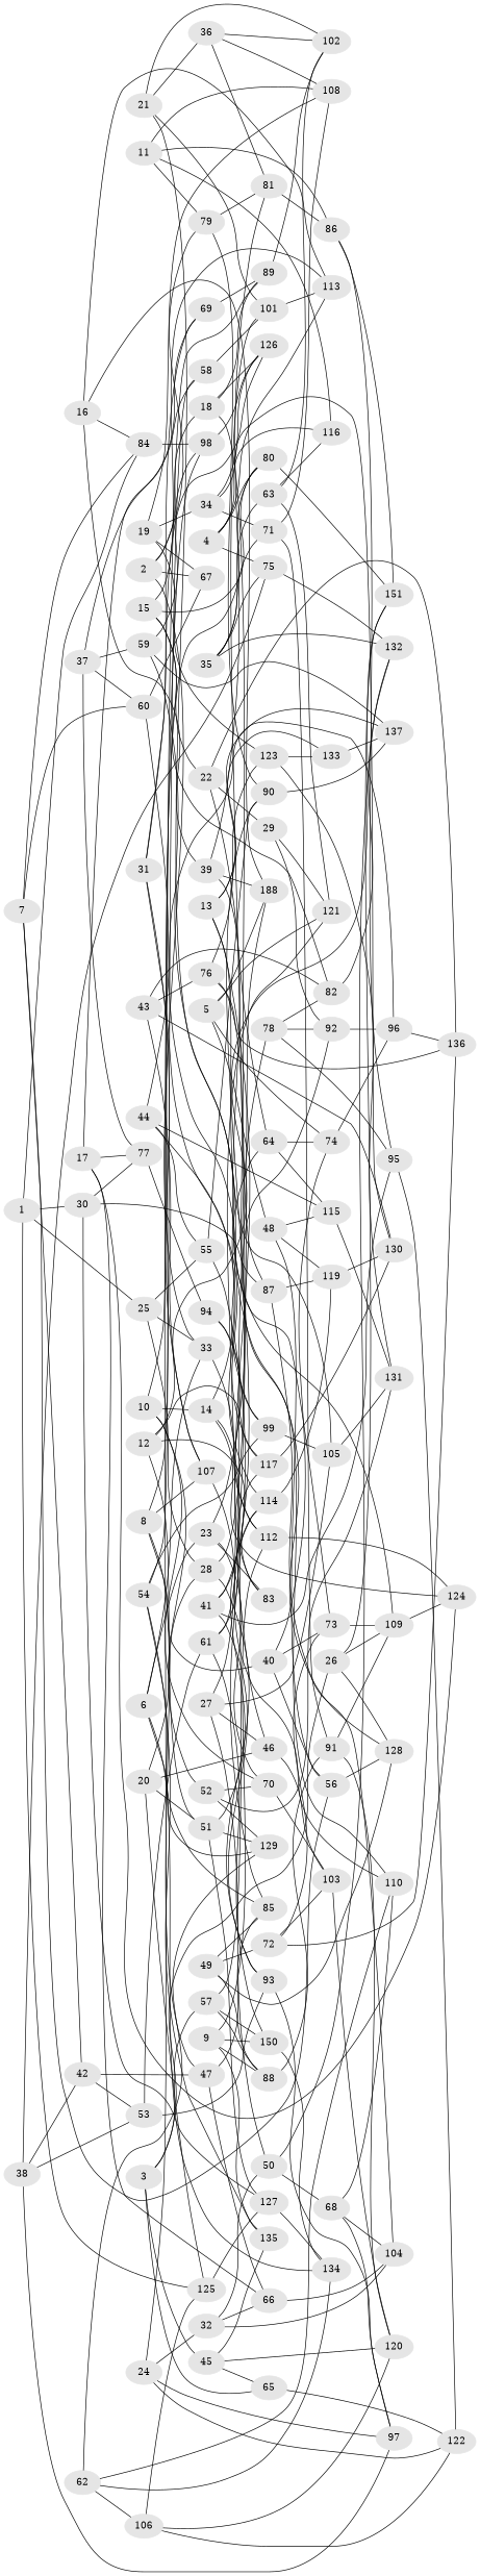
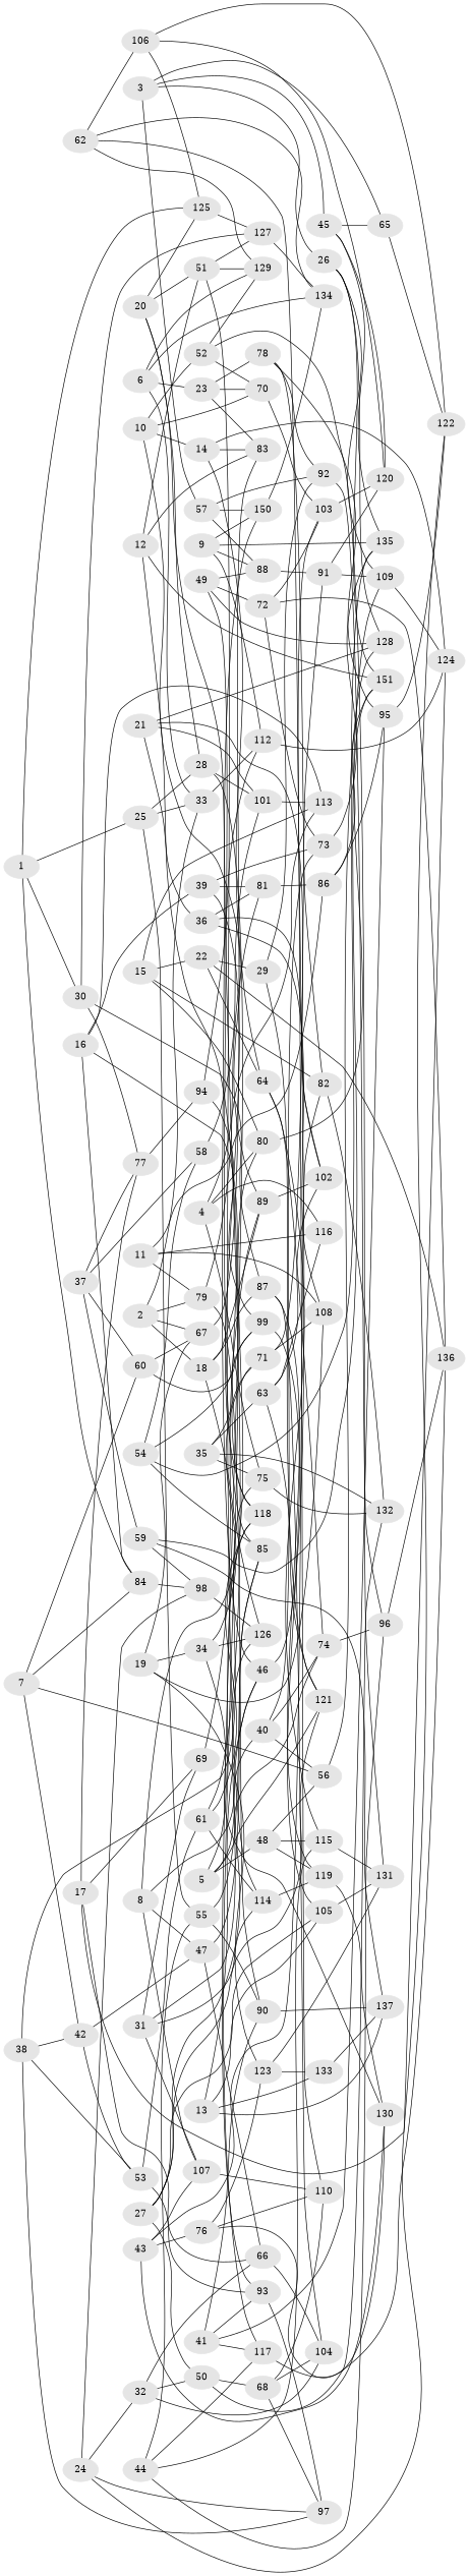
  graph {
    rankdir=LR
    node [color=gray90 style=filled]
    1
    25
    30
    84
    125
    33
    28
    55
    77
    87
    127
    98
    2
    18
    67
    79
    89
    126
    112
    83
    81
    90
    3
    26
    45
    57
    65
    n28 [label=151]
    128
    109
    135
    120
    88
    n34 [label=150]
    92
    122
    4
    75
    80
    113
    116
    132
    5
    48
    74
-   118 [label=188]
+   118
    121
    56
    115
    119
    96
    6
    23
    129
    134
    70
    78
    7
    42
    60
    47
    53
    99
    8
    40
    107
    73
    66
    85
    110
    9
    91
    124
    10
    14
    52
    64
    131
    103
    102
    11
    86
    108
    95
    12
    51
    117
    114
    130
    13
    46
    105
    133
    137
    15
    22
    82
    29
    136
    16
    39
    17
    69
    104
    94
    19
    34
    123
    71
    20
    101
    93
    21
    36
    24
    32
    97
    50
    27
    68
    31
    35
    63
    37
    58
    59
    38
    61
    41
    43
    76
    44
    49
    72
    54
    62
    106
    1 -- 25
    1 -- 30
    1 -- 84
    1 -- 125
    25 -- 33
    25 -- 28
    25 -- 55
    30 -- 77
    30 -- 87
    30 -- 127
    84 -- 98
    125 -- 127
    33 -- 112
    28 -- 101
    28 -- 93
    55 -- 90
    55 -- 85
    77 -- 94
    87 -- 119
    87 -- 104
    127 -- 134
    98 -- 126
    2 -- 33
    2 -- 18
    2 -- 67
    2 -- 79
    18 -- 87
    18 -- 89
    18 -- 126
+   67 -- 83
    79 -- 81
    79 -- 90
    89 -- 102
    112 -- 124
    81 -- 86
    90 -- 137
    3 -- 26
    3 -- 45
    3 -- 57
    3 -- 65
    26 -- n28
    26 -- 128
    26 -- 109
    45 -- 65
    45 -- 135
    45 -- 120
    57 -- 88
    57 -- n34
    57 -- 92
    65 -- 122
    109 -- 124
    88 -- 91
    n34 -- 134
    92 -- 96
    4 -- 75
    4 -- 80
    4 -- 113
    4 -- 116
    75 -- 132
    80 -- n28
    5 -- 48
    5 -- 74
    5 -- 118
    5 -- 121
    48 -- 56
    48 -- 115
    48 -- 119
    74 -- 96
    56 -- 128
    115 -- 131
    119 -- 130
    96 -- 136
    6 -- 33
    6 -- 23
    6 -- 129
    6 -- 134
    23 -- 83
    23 -- 70
    23 -- 78
    70 -- 103
    78 -- 92
    78 -- 95
    78 -- 82
    7 -- 84
    7 -- 56
    7 -- 42
    7 -- 60
    42 -- 47
    42 -- 53
    60 -- 67
    60 -- 99
    47 -- 66
    47 -- 85
    53 -- 93
    53 -- 61
    99 -- 105
    8 -- 80
    8 -- 47
    8 -- 40
    8 -- 107
    40 -- 74
    40 -- 56
    40 -- 73
    107 -- 110
-   73 -- 109
+   73 -- 135
    66 -- 104
    9 -- 112
    9 -- 135
    9 -- 88
    9 -- n34
    91 -- 109
    91 -- 120
    10 -- 89
    10 -- 70
    10 -- 14
    10 -- 52
    14 -- 83
    14 -- 124
    14 -- 64
    52 -- 129
    52 -- 70
    52 -- 131
    64 -- 74
    64 -- 115
    103 -- 120
    11 -- 79
    11 -- 116
    11 -- 86
    11 -- 108
    86 -- n28
    86 -- 95
    95 -- 122
    12 -- 83
    12 -- n28
    12 -- 51
    12 -- 117
    51 -- 127
    51 -- 129
    51 -- 114
    117 -- 130
    114 -- 119
    13 -- 46
    13 -- 105
    13 -- 133
    13 -- 137
    46 -- 103
    105 -- 131
    133 -- 137
    15 -- 80
    15 -- 113
    15 -- 22
    15 -- 82
    22 -- 64
    22 -- 29
    22 -- 136
    82 -- 132
    29 -- 92
    29 -- 121
    16 -- 84
    16 -- 113
    16 -- 118
    16 -- 39
    39 -- 81
    39 -- 118
    39 -- 73
    17 -- 77
    17 -- 66
    17 -- 124
    17 -- 69
    69 -- 89
    94 -- 112
    94 -- 99
    19 -- 67
    19 -- 108
    19 -- 34
    19 -- 123
    34 -- 126
    34 -- 130
    34 -- 71
    123 -- 131
    123 -- 133
    71 -- 91
    71 -- 108
    20 -- 125
    20 -- 28
    20 -- 51
    20 -- 46
    101 -- 113
    93 -- 97
    21 -- 128
    21 -- 102
    21 -- 101
    21 -- 36
    36 -- 81
    36 -- 102
    36 -- 108
    24 -- 98
    24 -- 122
    24 -- 32
    24 -- 97
    32 -- 66
    32 -- 104
    32 -- 50
    50 -- 132
    50 -- 68
    27 -- 121
    27 -- 46
    27 -- 105
    27 -- 50
    68 -- 110
    68 -- 104
    68 -- 97
    31 -- 126
    31 -- 107
    31 -- 114
    31 -- 69
    35 -- 75
    35 -- 132
    35 -- 71
    35 -- 63
    63 -- 116
    63 -- 121
    63 -- 102
    37 -- 77
    37 -- 60
    37 -- 58
    37 -- 59
    58 -- 101
    59 -- 98
    59 -- 109
    59 -- 137
    38 -- 75
    38 -- 42
    38 -- 53
    38 -- 97
    61 -- n34
    61 -- 118
    61 -- 114
    41 -- 90
    41 -- 95
    41 -- 117
    41 -- 93
    43 -- 107
    43 -- 130
    43 -- 82
    43 -- 76
    76 -- 110
    76 -- 136
    76 -- 123
    44 -- 55
    44 -- 115
    44 -- 96
    44 -- 117
    49 -- 128
    49 -- 88
    49 -- 85
    49 -- 72
    72 -- 73
    72 -- 103
    72 -- 136
    54 -- 135
    54 -- 99
    54 -- 85
    54 -- 58
    62 -- 129
    62 -- 134
    62 -- 110
    62 -- 106
    106 -- 125
    106 -- 120
    106 -- 122
  }
